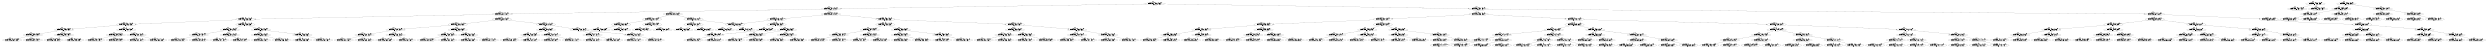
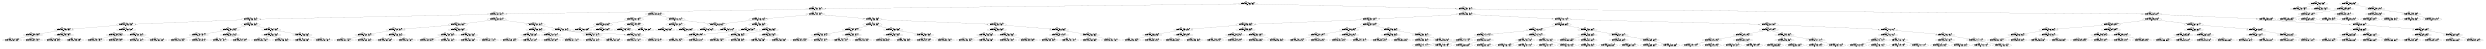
  digraph {
    n1 [label="Node{data=[4686, 4686]}"]
    n2 [label="Node{data=[4572, 4572]}"]
    n3 [label="Node{data=[6911, 6911]}"]
    n4 [label="Node{data=[4540, 4540]}"]
    n5 [label="Node{data=[4604, 4604]}"]
    n6 [label="Node{data=[6879, 6879]}"]
    n7 [label="Node{data=[6980, 6980]}"]
    n8 [label="Node{data=[2165, 2165]}"]
    n9 [label="Node{data=[4556, 4556]}"]
    n10 [label="Node{data=[4588, 4588]}"]
    n11 [label="Node{data=[4620, 4620]}"]
    n12 [label="Node{data=[4532, 4532]}"]
    n13 [label="Node{data=[2163, 2163]}"]
    n14 [label="Node{data=[4548, 4548]}"]
    n15 [label="Node{data=[4564, 4564]}"]
    n16 [label="Node{data=[1505, 1505]}"]
    n17 [label="Node{data=[1501, 1501]}"]
    n18 [label="Node{data=[2161, 2161]}"]
    n19 [label="Node{data=[3804, 3804]}"]
    n20 [label="Node{data=[4536, 4536]}"]
    n21 [label="Node{data=[1499, 1499]}"]
    n22 [label="Node{data=[1503, 1503]}"]
    n23 [label="Node{data=[1507, 1507]}"]
    n24 [label="Node{data=[1498, 1498]}"]
    n25 [label="Node{data=[1500, 1500]}"]
    n26 [label="Node{data=[1502, 1502]}"]
    n27 [label="Node{data=[1504, 1504]}"]
    n28 [label="Node{data=[1506, 1506]}"]
    n29 [label="Node{data=[1508, 1508]}"]
    n30 [label="Node{data=[2162, 2162]}"]
    n31 [label="Node{data=[2164, 2164]}"]
    n32 [label="Node{data=[2990, 2990]}"]
    n33 [label="Node{data=[4534, 4534]}"]
    n34 [label="Node{data=[4538, 4538]}"]
    n35 [label="Node{data=[2967, 2967]}"]
    n36 [label="Node{data=[3010, 3010]}"]
    n37 [label="Node{data=[4305, 4305]}"]
    n38 [label="Node{data=[4257, 4257]}"]
    n39 [label="Node{data=[4531, 4531]}"]
    n40 [label="Node{data=[4533, 4533]}"]
    n41 [label="Node{data=[4535, 4535]}"]
    n42 [label="Node{data=[4537, 4537]}"]
    n43 [label="Node{data=[4539, 4539]}"]
    n44 [label="Node{data=[4544, 4544]}"]
    n45 [label="Node{data=[4552, 4552]}"]
    n46 [label="Node{data=[4560, 4560]}"]
    n47 [label="Node{data=[4568, 4568]}"]
    n48 [label="Node{data=[4542, 4542]}"]
    n49 [label="Node{data=[4546, 4546]}"]
    n50 [label="Node{data=[4550, 4550]}"]
    n51 [label="Node{data=[4554, 4554]}"]
    n52 [label="Node{data=[4541, 4541]}"]
    n53 [label="Node{data=[4543, 4543]}"]
    n54 [label="Node{data=[4545, 4545]}"]
    n55 [label="Node{data=[4547, 4547]}"]
    n56 [label="Node{data=[4549, 4549]}"]
    n57 [label="Node{data=[4551, 4551]}"]
    n58 [label="Node{data=[4553, 4553]}"]
    n59 [label="Node{data=[4555, 4555]}"]
    n60 [label="Node{data=[4558, 4558]}"]
    n61 [label="Node{data=[4562, 4562]}"]
    n62 [label="Node{data=[4566, 4566]}"]
    n63 [label="Node{data=[4570, 4570]}"]
    n64 [label="Node{data=[4557, 4557]}"]
    n65 [label="Node{data=[4559, 4559]}"]
    n66 [label="Node{data=[4561, 4561]}"]
    n67 [label="Node{data=[4563, 4563]}"]
    n68 [label="Node{data=[4565, 4565]}"]
    n69 [label="Node{data=[4567, 4567]}"]
    n70 [label="Node{data=[4569, 4569]}"]
    n71 [label="Node{data=[4571, 4571]}"]
    n72 [label="Node{data=[4580, 4580]}"]
    n73 [label="Node{data=[4596, 4596]}"]
    n74 [label="Node{data=[4612, 4612]}"]
    n75 [label="Node{data=[4628, 4628]}"]
    n76 [label="Node{data=[4576, 4576]}"]
    n77 [label="Node{data=[4584, 4584]}"]
    n78 [label="Node{data=[4592, 4592]}"]
    n79 [label="Node{data=[4600, 4600]}"]
    n80 [label="Node{data=[4574, 4574]}"]
    n81 [label="Node{data=[4578, 4578]}"]
    n82 [label="Node{data=[4582, 4582]}"]
    n83 [label="Node{data=[4586, 4586]}"]
    n84 [label="Node{data=[4573, 4573]}"]
    n85 [label="Node{data=[4575, 4575]}"]
    n86 [label="Node{data=[4577, 4577]}"]
    n87 [label="Node{data=[4579, 4579]}"]
    n88 [label="Node{data=[4581, 4581]}"]
    n89 [label="Node{data=[4583, 4583]}"]
    n90 [label="Node{data=[4585, 4585]}"]
    n91 [label="Node{data=[4587, 4587]}"]
    n92 [label="Node{data=[4590, 4590]}"]
    n93 [label="Node{data=[4594, 4594]}"]
    n94 [label="Node{data=[4598, 4598]}"]
    n95 [label="Node{data=[4602, 4602]}"]
    n96 [label="Node{data=[4589, 4589]}"]
    n97 [label="Node{data=[4591, 4591]}"]
    n98 [label="Node{data=[4593, 4593]}"]
    n99 [label="Node{data=[4595, 4595]}"]
    n100 [label="Node{data=[4597, 4597]}"]
    n101 [label="Node{data=[4599, 4599]}"]
    n102 [label="Node{data=[4601, 4601]}"]
    n103 [label="Node{data=[4603, 4603]}"]
    n104 [label="Node{data=[4608, 4608]}"]
    n105 [label="Node{data=[4616, 4616]}"]
    n106 [label="Node{data=[4624, 4624]}"]
    n107 [label="Node{data=[4632, 4632]}"]
    n108 [label="Node{data=[4606, 4606]}"]
    n109 [label="Node{data=[4610, 4610]}"]
    n110 [label="Node{data=[4614, 4614]}"]
    n111 [label="Node{data=[4618, 4618]}"]
    n112 [label="Node{data=[4605, 4605]}"]
    n113 [label="Node{data=[4607, 4607]}"]
    n114 [label="Node{data=[4609, 4609]}"]
    n115 [label="Node{data=[4611, 4611]}"]
    n116 [label="Node{data=[4613, 4613]}"]
    n117 [label="Node{data=[4615, 4615]}"]
    n118 [label="Node{data=[4617, 4617]}"]
    n119 [label="Node{data=[4619, 4619]}"]
    n120 [label="Node{data=[4622, 4622]}"]
    n121 [label="Node{data=[4626, 4626]}"]
    n122 [label="Node{data=[4630, 4630]}"]
    n123 [label="Node{data=[4638, 4638]}"]
    n124 [label="Node{data=[4621, 4621]}"]
    n125 [label="Node{data=[4623, 4623]}"]
    n126 [label="Node{data=[4625, 4625]}"]
    n127 [label="Node{data=[4627, 4627]}"]
    n128 [label="Node{data=[4629, 4629]}"]
    n129 [label="Node{data=[4631, 4631]}"]
    n130 [label="Node{data=[4633, 4633]}"]
    n131 [label="Node{data=[4674, 4674]}"]
    n132 [label="Node{data=[5098, 5098]}"]
    n133 [label="Node{data=[6895, 6895]}"]
    n134 [label="Node{data=[6927, 6927]}"]
    n135 [label="Node{data=[7730, 7730]}"]
    n136 [label="Node{data=[5090, 5090]}"]
    n137 [label="Node{data=[6871, 6871]}"]
    n138 [label="Node{data=[6887, 6887]}"]
    n139 [label="Node{data=[5086, 5086]}"]
    n140 [label="Node{data=[5094, 5094]}"]
    n141 [label="Node{data=[6867, 6867]}"]
    n142 [label="Node{data=[6875, 6875]}"]
    n143 [label="Node{data=[5084, 5084]}"]
    n144 [label="Node{data=[5088, 5088]}"]
    n145 [label="Node{data=[5092, 5092]}"]
    n146 [label="Node{data=[5096, 5096]}"]
    n147 [label="Node{data=[5083, 5083]}"]
    n148 [label="Node{data=[5085, 5085]}"]
    n149 [label="Node{data=[5087, 5087]}"]
    n150 [label="Node{data=[5089, 5089]}"]
    n151 [label="Node{data=[5091, 5091]}"]
    n152 [label="Node{data=[5093, 5093]}"]
    n153 [label="Node{data=[5095, 5095]}"]
    n154 [label="Node{data=[5097, 5097]}"]
    n155 [label="Node{data=[6834, 6834]}"]
    n156 [label="Node{data=[6869, 6869]}"]
    n157 [label="Node{data=[6873, 6873]}"]
    n158 [label="Node{data=[6877, 6877]}"]
    n159 [label="Node{data=[5106, 5106]}"]
    n160 [label="Node{data=[6866, 6866]}"]
    n161 [label="Node{data=[6868, 6868]}"]
    n162 [label="Node{data=[6870, 6870]}"]
    n163 [label="Node{data=[6872, 6872]}"]
    n164 [label="Node{data=[6874, 6874]}"]
    n165 [label="Node{data=[6876, 6876]}"]
    n166 [label="Node{data=[6878, 6878]}"]
    n167 [label="Node{data=[6883, 6883]}"]
    n168 [label="Node{data=[6891, 6891]}"]
    n169 [label="Node{data=[6903, 6903]}"]
    n170 [label="Node{data=[6899, 6899]}"]
    n171 [label="Node{data=[6907, 6907]}"]
    n172 [label="Node{data=[6881, 6881]}"]
    n173 [label="Node{data=[6885, 6885]}"]
    n174 [label="Node{data=[6889, 6889]}"]
    n175 [label="Node{data=[6893, 6893]}"]
    n176 [label="Node{data=[6880, 6880]}"]
    n177 [label="Node{data=[6882, 6882]}"]
    n178 [label="Node{data=[6884, 6884]}"]
    n179 [label="Node{data=[6886, 6886]}"]
    n180 [label="Node{data=[6888, 6888]}"]
    n181 [label="Node{data=[6890, 6890]}"]
    n182 [label="Node{data=[6892, 6892]}"]
    n183 [label="Node{data=[6894, 6894]}"]
    n184 [label="Node{data=[6897, 6897]}"]
    n185 [label="Node{data=[6901, 6901]}"]
    n186 [label="Node{data=[6905, 6905]}"]
    n187 [label="Node{data=[6909, 6909]}"]
    n188 [label="Node{data=[6896, 6896]}"]
    n189 [label="Node{data=[6898, 6898]}"]
    n190 [label="Node{data=[6900, 6900]}"]
    n191 [label="Node{data=[6902, 6902]}"]
    n192 [label="Node{data=[6904, 6904]}"]
    n193 [label="Node{data=[6906, 6906]}"]
    n194 [label="Node{data=[6908, 6908]}"]
    n195 [label="Node{data=[6910, 6910]}"]
    n196 [label="Node{data=[6919, 6919]}"]
    n197 [label="Node{data=[6935, 6935]}"]
    n198 [label="Node{data=[7302, 7302]}"]
    n199 [label="Node{data=[8823, 8823]}"]
    n200 [label="Node{data=[6915, 6915]}"]
    n201 [label="Node{data=[6923, 6923]}"]
    n202 [label="Node{data=[6931, 6931]}"]
    n203 [label="Node{data=[6939, 6939]}"]
    n204 [label="Node{data=[6913, 6913]}"]
    n205 [label="Node{data=[6917, 6917]}"]
    n206 [label="Node{data=[6921, 6921]}"]
    n207 [label="Node{data=[6925, 6925]}"]
    n208 [label="Node{data=[6912, 6912]}"]
    n209 [label="Node{data=[6914, 6914]}"]
    n210 [label="Node{data=[6916, 6916]}"]
    n211 [label="Node{data=[6918, 6918]}"]
    n212 [label="Node{data=[6920, 6920]}"]
    n213 [label="Node{data=[6922, 6922]}"]
    n214 [label="Node{data=[6924, 6924]}"]
    n215 [label="Node{data=[6926, 6926]}"]
    n216 [label="Node{data=[6929, 6929]}"]
    n217 [label="Node{data=[6933, 6933]}"]
    n218 [label="Node{data=[6937, 6937]}"]
    n219 [label="Node{data=[6978, 6978]}"]
    n220 [label="Node{data=[6928, 6928]}"]
    n221 [label="Node{data=[6930, 6930]}"]
    n222 [label="Node{data=[6932, 6932]}"]
    n223 [label="Node{data=[6934, 6934]}"]
    n224 [label="Node{data=[6936, 6936]}"]
    n225 [label="Node{data=[6938, 6938]}"]
    n226 [label="Node{data=[6940, 6940]}"]
    n227 [label="Node{data=[6979, 6979]}"]
    n228 [label="Node{data=[7294, 7294]}"]
    n229 [label="Node{data=[7716, 7716]}"]
    n230 [label="Node{data=[7738, 7738]}"]
    n231 [label="Node{data=[8831, 8831]}"]
    n232 [label="Node{data=[6984, 6984]}"]
    n233 [label="Node{data=[7298, 7298]}"]
    n234 [label="Node{data=[7306, 7306]}"]
    n235 [label="Node{data=[7726, 7726]}"]
    n236 [label="Node{data=[6982, 6982]}"]
    n237 [label="Node{data=[7271, 7271]}"]
    n238 [label="Node{data=[7296, 7296]}"]
    n239 [label="Node{data=[7300, 7300]}"]
    n240 [label="Node{data=[6981, 6981]}"]
    n241 [label="Node{data=[6983, 6983]}"]
    n242 [label="Node{data=[7254, 7254]}"]
    n243 [label="Node{data=[7293, 7293]}"]
    n244 [label="Node{data=[7295, 7295]}"]
    n245 [label="Node{data=[7297, 7297]}"]
    n246 [label="Node{data=[7299, 7299]}"]
    n247 [label="Node{data=[7301, 7301]}"]
    n248 [label="Node{data=[7304, 7304]}"]
    n249 [label="Node{data=[7714, 7714]}"]
    n250 [label="Node{data=[7724, 7724]}"]
    n251 [label="Node{data=[7728, 7728]}"]
    n252 [label="Node{data=[7303, 7303]}"]
+   n253 [label="Node{data=[7305, 7305]}"]
    n254 [label="Node{data=[7468, 7468]}"]
    n255 [label="Node{data=[7715, 7715]}"]
    n256 [label="Node{data=[7723, 7723]}"]
    n257 [label="Node{data=[7725, 7725]}"]
    n258 [label="Node{data=[7727, 7727]}"]
    n259 [label="Node{data=[7729, 7729]}"]
    n260 [label="Node{data=[7734, 7734]}"]
    n261 [label="Node{data=[7742, 7742]}"]
    n262 [label="Node{data=[8827, 8827]}"]
    n263 [label="Node{data=[8833, 8833]}"]
    n264 [label="Node{data=[7732, 7732]}"]
    n265 [label="Node{data=[7736, 7736]}"]
    n266 [label="Node{data=[7740, 7740]}"]
    n267 [label="Node{data=[8780, 8780]}"]
    n268 [label="Node{data=[7731, 7731]}"]
    n269 [label="Node{data=[7733, 7733]}"]
    n270 [label="Node{data=[7735, 7735]}"]
    n271 [label="Node{data=[7737, 7737]}"]
    n272 [label="Node{data=[7739, 7739]}"]
    n273 [label="Node{data=[7741, 7741]}"]
    n274 [label="Node{data=[8137, 8137]}"]
    n275 [label="Node{data=[8822, 8822]}"]
    n276 [label="Node{data=[8825, 8825]}"]
    n277 [label="Node{data=[8829, 8829]}"]
    n278 [label="Node{data=[8832, 8832]}"]
    n279 [label="Node{data=[8834, 8834]}"]
    n280 [label="Node{data=[8824, 8824]}"]
    n281 [label="Node{data=[8826, 8826]}"]
    n282 [label="Node{data=[8828, 8828]}"]
    n283 [label="Node{data=[8830, 8830]}"]
    n284 [label="Node{data=[8960, 8960]}"]
    n1 -> n2
    n1 -> n3
    n2 -> n4
    n2 -> n5
    n3 -> n6
    n3 -> n7
    n4 -> n8
    n4 -> n9
    n5 -> n10
    n5 -> n11
    n6 -> n132
    n6 -> n133
    n7 -> n134
    n7 -> n135
    n8 -> n12
    n8 -> n13
    n9 -> n14
    n9 -> n15
    n10 -> n72
    n10 -> n73
    n11 -> n74
    n11 -> n75
    n12 -> n19
    n12 -> n20
    n13 -> n30
    n13 -> n31
    n14 -> n44
    n14 -> n45
    n15 -> n46
    n15 -> n47
    n16 -> n17
    n16 -> n18
    n17 -> n21
    n17 -> n22
    n18 -> n13
    n18 -> n23
    n19 -> n32
    n20 -> n33
    n20 -> n34
    n21 -> n24
    n21 -> n25
    n22 -> n26
    n22 -> n27
    n23 -> n28
    n23 -> n29
    n32 -> n35
    n32 -> n36
    n33 -> n40
    n33 -> n41
    n34 -> n42
    n34 -> n43
    n37 -> n38
    n37 -> n39
    n44 -> n48
    n44 -> n49
    n45 -> n50
    n45 -> n51
    n46 -> n60
    n46 -> n61
    n47 -> n62
    n47 -> n63
    n48 -> n52
    n48 -> n53
    n49 -> n54
    n49 -> n55
    n50 -> n56
    n50 -> n57
    n51 -> n58
    n51 -> n59
    n60 -> n64
    n60 -> n65
    n61 -> n66
    n61 -> n67
    n62 -> n68
    n62 -> n69
    n63 -> n70
    n63 -> n71
    n72 -> n76
    n72 -> n77
    n73 -> n78
    n73 -> n79
    n74 -> n104
    n74 -> n105
    n75 -> n106
    n75 -> n107
    n76 -> n80
    n76 -> n81
    n77 -> n82
    n77 -> n83
    n78 -> n92
    n78 -> n93
    n79 -> n94
    n79 -> n95
    n80 -> n84
    n80 -> n85
    n81 -> n86
    n81 -> n87
    n82 -> n88
    n82 -> n89
    n83 -> n90
    n83 -> n91
    n92 -> n96
    n92 -> n97
    n93 -> n98
    n93 -> n99
    n94 -> n100
    n94 -> n101
    n95 -> n102
    n95 -> n103
    n104 -> n108
    n104 -> n109
    n105 -> n110
    n105 -> n111
    n106 -> n120
    n106 -> n121
    n107 -> n122
    n107 -> n123
    n108 -> n112
    n108 -> n113
    n109 -> n114
    n109 -> n115
    n110 -> n116
    n110 -> n117
    n111 -> n118
    n111 -> n119
    n120 -> n124
    n120 -> n125
    n121 -> n126
    n121 -> n127
    n122 -> n128
    n122 -> n129
    n123 -> n130
    n123 -> n131
    n132 -> n136
    n132 -> n137
    n133 -> n138
    n134 -> n196
    n134 -> n197
    n135 -> n198
    n135 -> n199
    n136 -> n139
    n136 -> n140
    n137 -> n141
    n137 -> n142
    n138 -> n167
    n138 -> n168
    n139 -> n143
    n139 -> n144
    n140 -> n145
    n140 -> n146
    n141 -> n155
    n141 -> n156
    n142 -> n157
    n142 -> n158
    n143 -> n147
    n143 -> n148
    n144 -> n149
    n144 -> n150
    n145 -> n151
    n145 -> n152
    n146 -> n153
    n146 -> n154
    n155 -> n159
    n155 -> n160
    n156 -> n161
    n156 -> n162
    n157 -> n163
    n157 -> n164
    n158 -> n165
    n158 -> n166
    n167 -> n172
    n167 -> n173
    n168 -> n174
    n168 -> n175
    n169 -> n170
    n169 -> n171
    n170 -> n184
    n170 -> n185
    n171 -> n186
    n171 -> n187
    n172 -> n176
    n172 -> n177
    n173 -> n178
    n173 -> n179
    n174 -> n180
    n174 -> n181
    n175 -> n182
    n175 -> n183
    n184 -> n188
    n184 -> n189
    n185 -> n190
    n185 -> n191
    n186 -> n192
    n186 -> n193
    n187 -> n194
    n187 -> n195
    n196 -> n200
    n196 -> n201
    n197 -> n202
    n197 -> n203
    n198 -> n228
    n198 -> n229
    n199 -> n230
    n199 -> n231
    n200 -> n204
    n200 -> n205
    n201 -> n206
    n201 -> n207
    n202 -> n216
    n202 -> n217
    n203 -> n218
    n203 -> n219
    n204 -> n208
    n204 -> n209
    n205 -> n210
    n205 -> n211
    n206 -> n212
    n206 -> n213
    n207 -> n214
    n207 -> n215
    n216 -> n220
    n216 -> n221
    n217 -> n222
    n217 -> n223
    n218 -> n224
    n218 -> n225
    n219 -> n226
    n219 -> n227
    n228 -> n232
    n228 -> n233
    n229 -> n234
    n229 -> n235
    n230 -> n260
    n230 -> n261
    n231 -> n262
    n231 -> n263
    n232 -> n236
    n232 -> n237
    n233 -> n238
    n233 -> n239
    n234 -> n248
    n234 -> n249
    n235 -> n250
    n235 -> n251
    n236 -> n240
    n236 -> n241
    n237 -> n242
    n237 -> n243
    n238 -> n244
    n238 -> n245
    n239 -> n246
    n239 -> n247
    n248 -> n252
+   n248 -> n253
    n249 -> n254
    n249 -> n255
    n250 -> n256
    n250 -> n257
    n251 -> n258
    n251 -> n259
    n260 -> n264
    n260 -> n265
    n261 -> n266
    n261 -> n267
    n262 -> n276
    n262 -> n277
    n263 -> n278
    n263 -> n279
    n264 -> n268
    n264 -> n269
    n265 -> n270
    n265 -> n271
    n266 -> n272
    n266 -> n273
    n267 -> n274
    n267 -> n275
    n276 -> n280
    n276 -> n281
    n277 -> n282
    n277 -> n283
    n279 -> n284
  }
